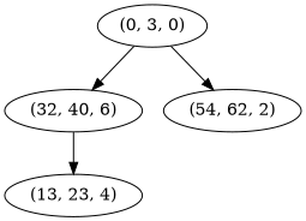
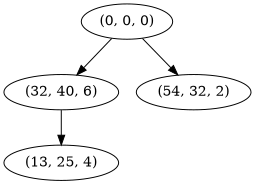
  digraph {
-   "(0, 0, 0)" [label="(0, 3, 0)"]
+   "(0, 0, 0)"
    "(32, 40, 6)"
-   "(54, 62, 2)"
-   "(13, 23, 4)"
+   "(54, 62, 2)" [label="(54, 32, 2)"]
+   "(13, 23, 4)" [label="(13, 25, 4)"]
    "(0, 0, 0)" -> "(32, 40, 6)"
    "(0, 0, 0)" -> "(54, 62, 2)"
    "(32, 40, 6)" -> "(13, 23, 4)"
  }
